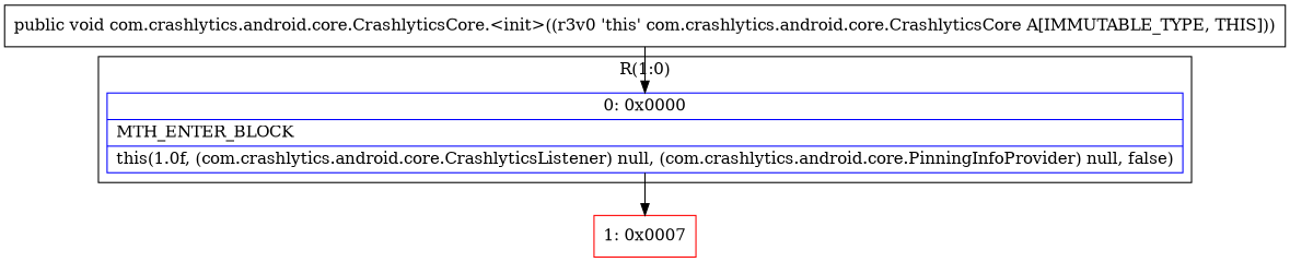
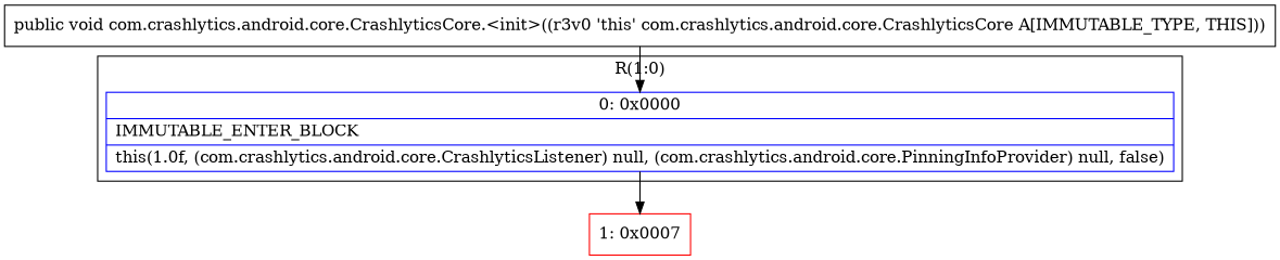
  digraph {
    node [shape=record]
-   n1 [color=blue label="{0\:\ 0x0000|MTH_ENTER_BLOCK\l|this(1.0f, (com.crashlytics.android.core.CrashlyticsListener) null, (com.crashlytics.android.core.PinningInfoProvider) null, false)\l}"]
+   n1 [color=blue label="{0\:\ 0x0000|IMMUTABLE_ENTER_BLOCK\l|this(1.0f, (com.crashlytics.android.core.CrashlyticsListener) null, (com.crashlytics.android.core.PinningInfoProvider) null, false)\l}"]
    n2 [color=red label="{1\:\ 0x0007}"]
    n3 [label="{public void com.crashlytics.android.core.CrashlyticsCore.\<init\>((r3v0 'this' com.crashlytics.android.core.CrashlyticsCore A[IMMUTABLE_TYPE, THIS])) }"]
    subgraph cluster_1 {
      label="R(1:0)"
      n1
    }
    n1 -> n2
    n3 -> n1
  }
